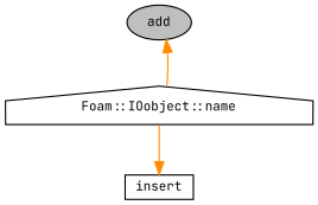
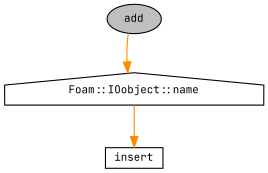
  digraph {
    fontname="JetBrains Mono"
    rankdir=TB
    node [color=black fontname="JetBrains Mono" fontsize=10]
    edge [color=darkorange fontname="JetBrains Mono" fontsize=10 labelfontname=Helvetica labelfontsize=10 style=solid]
    n1 [fillcolor=grey75 fontcolor=black height=0.2 label=add shape=ellipse style=filled width=0.4]
    n2 [height=0.2 label="Foam::IOobject::name" shape=house width=0.4]
    n3 [height=0.2 label=insert shape=box width=0.4]
-   n2 -> n1
+   n1 -> n2
    n2 -> n3
  }
